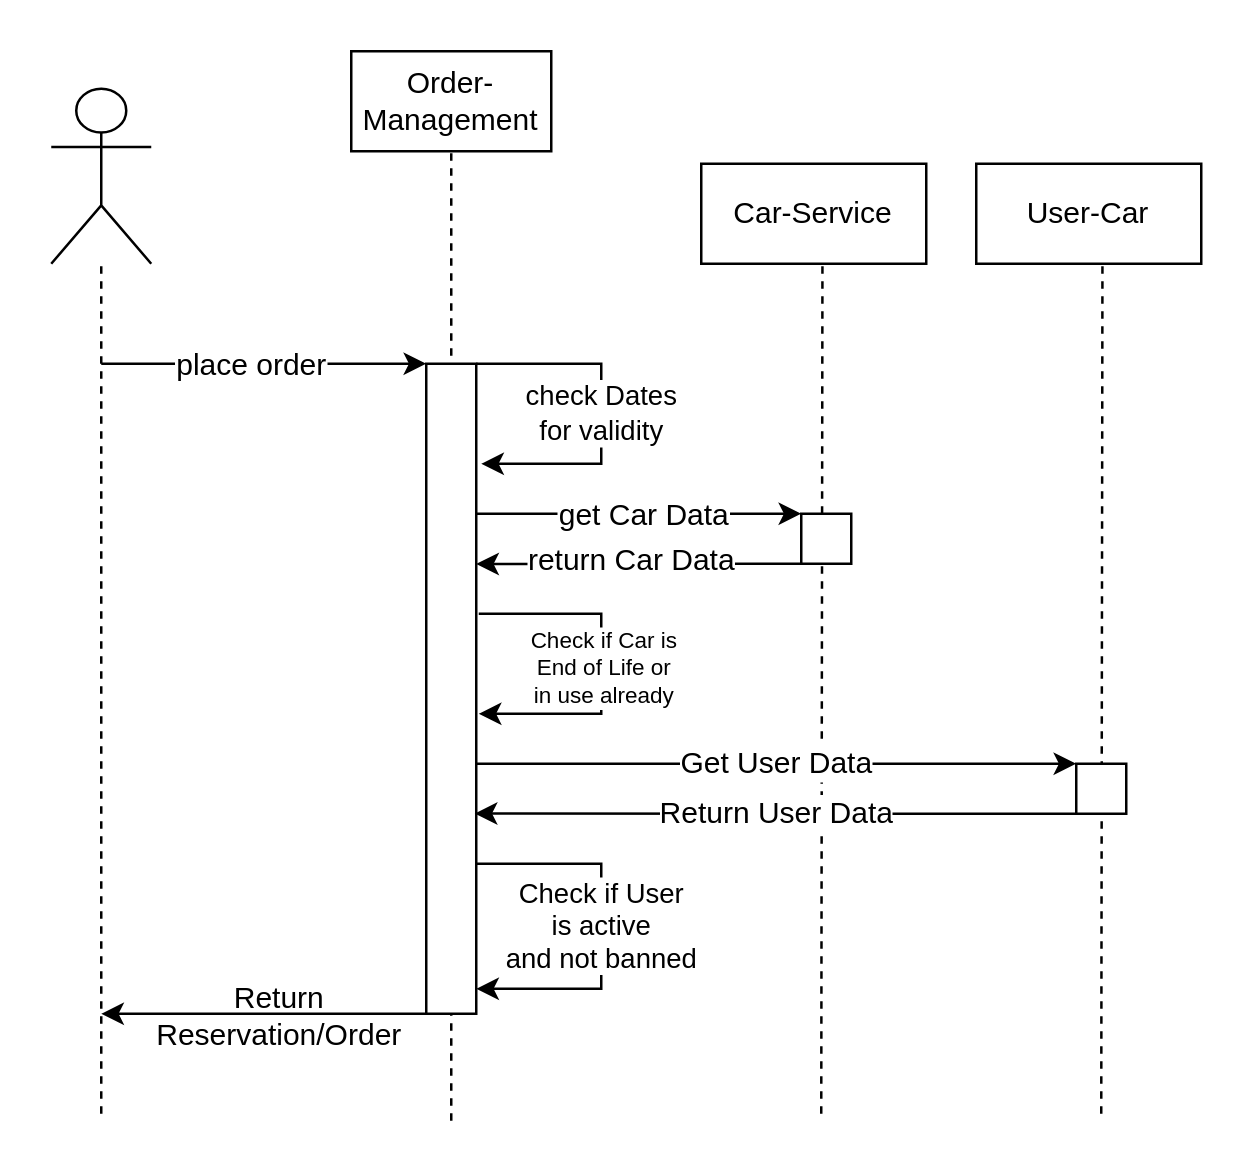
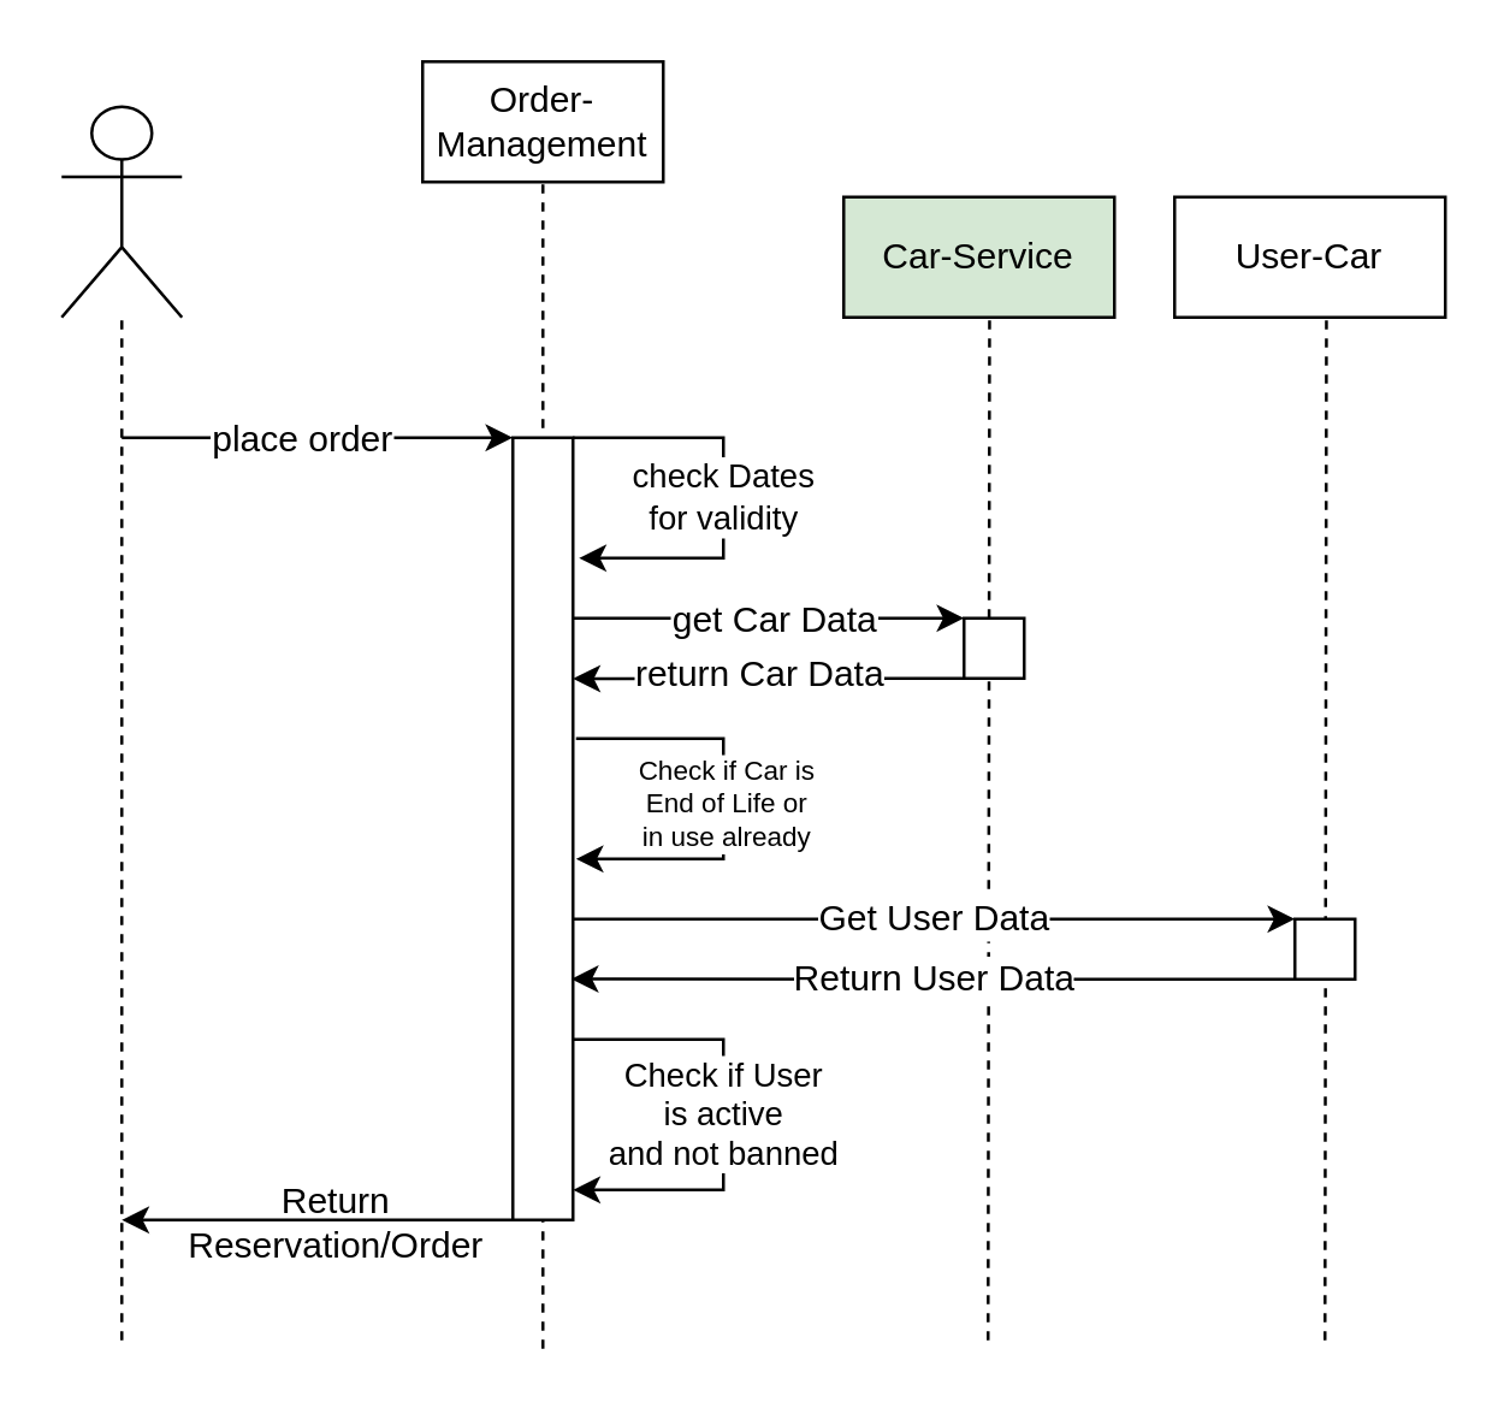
  <mxCell id="0" />
  <mxCell id="1" parent="0" />
  <mxCell id="2" value="" style="shape=umlActor;verticalLabelPosition=bottom;labelBackgroundColor=#ffffff;verticalAlign=top;html=1;outlineConnect=0;" vertex="1" parent="1"><mxGeometry x="20" y="35" width="40" height="70" as="geometry" /></mxCell>
  <mxCell id="3" value="" style="endArrow=none;dashed=1;html=1;" edge="1" parent="1" target="2"><mxGeometry width="50" height="50" relative="1" as="geometry"><mxPoint x="40" y="445" as="sourcePoint" /><mxPoint x="30" y="165" as="targetPoint" /></mxGeometry></mxCell>
  <mxCell id="4" value="Order-Management" style="rounded=0;whiteSpace=wrap;html=1;" vertex="1" parent="1"><mxGeometry x="140" y="20" width="80" height="40" as="geometry" /></mxCell>
  <mxCell id="5" value="" style="endArrow=none;dashed=1;html=1;entryX=0.5;entryY=1;entryDx=0;entryDy=0;" edge="1" parent="1" target="4"><mxGeometry width="50" height="50" relative="1" as="geometry"><mxPoint x="180" y="447.759" as="sourcePoint" /><mxPoint x="150" y="175" as="targetPoint" /></mxGeometry></mxCell>
  <mxCell id="6" value="" style="rounded=0;whiteSpace=wrap;html=1;" vertex="1" parent="1"><mxGeometry x="170" y="145" width="20" height="260" as="geometry" /></mxCell>
  <mxCell id="7" value="" style="endArrow=classic;html=1;" edge="1" parent="1"><mxGeometry width="50" height="50" relative="1" as="geometry"><mxPoint x="40" y="145" as="sourcePoint" /><mxPoint x="170" y="145" as="targetPoint" /></mxGeometry></mxCell>
  <mxCell id="8" value="place order" style="text;html=1;align=center;verticalAlign=middle;resizable=0;points=[];labelBackgroundColor=#ffffff;" vertex="1" connectable="0" parent="7"><mxGeometry x="-0.324" y="1" relative="1" as="geometry"><mxPoint x="15.86" y="1" as="offset" /></mxGeometry></mxCell>
  <mxCell id="9" value="check Dates &lt;br&gt;for validity" style="endArrow=classic;html=1;exitX=1;exitY=0;exitDx=0;exitDy=0;rounded=0;" edge="1" parent="1" source="6"><mxGeometry x="0.015" width="50" height="50" relative="1" as="geometry"><mxPoint x="200" y="195" as="sourcePoint" /><mxPoint x="192" y="185" as="targetPoint" /><Array as="points"><mxPoint x="240" y="145" /><mxPoint x="240" y="165" /><mxPoint x="240" y="185" /></Array><mxPoint as="offset" /></mxGeometry></mxCell>
- <mxCell id="10" value="Car-Service" style="rounded=0;whiteSpace=wrap;html=1;" vertex="1" parent="1"><mxGeometry x="280" y="65" width="90" height="40" as="geometry" /></mxCell>
+ <mxCell id="10" value="Car-Service" style="rounded=0;whiteSpace=wrap;html=1;fillColor=#d5e8d4;" vertex="1" parent="1"><mxGeometry x="280" y="65" width="90" height="40" as="geometry" /></mxCell>
  <mxCell id="11" value="" style="endArrow=none;dashed=1;html=1;" edge="1" parent="1"><mxGeometry width="50" height="50" relative="1" as="geometry"><mxPoint x="328" y="445" as="sourcePoint" /><mxPoint x="328.48" y="105" as="targetPoint" /></mxGeometry></mxCell>
  <mxCell id="12" value="" style="endArrow=classic;html=1;entryX=0;entryY=0;entryDx=0;entryDy=0;" edge="1" parent="1" target="14"><mxGeometry width="50" height="50" relative="1" as="geometry"><mxPoint x="190" y="205" as="sourcePoint" /><mxPoint x="330" y="205" as="targetPoint" /></mxGeometry></mxCell>
  <mxCell id="13" value="get Car Data" style="text;html=1;align=center;verticalAlign=middle;resizable=0;points=[];labelBackgroundColor=#ffffff;" vertex="1" connectable="0" parent="12"><mxGeometry x="-0.231" relative="1" as="geometry"><mxPoint x="16.33" as="offset" /></mxGeometry></mxCell>
  <mxCell id="14" value="" style="rounded=0;whiteSpace=wrap;html=1;" vertex="1" parent="1"><mxGeometry x="320" y="205" width="20" height="20" as="geometry" /></mxCell>
  <mxCell id="15" value="" style="endArrow=classic;html=1;exitX=0;exitY=1;exitDx=0;exitDy=0;entryX=1;entryY=0.308;entryDx=0;entryDy=0;entryPerimeter=0;" edge="1" parent="1" source="14" target="6"><mxGeometry width="50" height="50" relative="1" as="geometry"><mxPoint x="250" y="275" as="sourcePoint" /><mxPoint x="300" y="225" as="targetPoint" /></mxGeometry></mxCell>
  <mxCell id="16" value="return Car Data" style="text;html=1;align=center;verticalAlign=middle;resizable=0;points=[];labelBackgroundColor=#ffffff;" vertex="1" connectable="0" parent="15"><mxGeometry x="0.051" y="-2" relative="1" as="geometry"><mxPoint as="offset" /></mxGeometry></mxCell>
  <mxCell id="17" value="" style="endArrow=classic;html=1;rounded=0;" edge="1" parent="1"><mxGeometry width="50" height="50" relative="1" as="geometry"><mxPoint x="191" y="245" as="sourcePoint" /><mxPoint x="191" y="285" as="targetPoint" /><Array as="points"><mxPoint x="240" y="245" /><mxPoint x="240" y="285" /></Array></mxGeometry></mxCell>
  <mxCell id="18" value="Check if Car is &lt;br style=&quot;font-size: 9px;&quot;&gt;End of Life or &lt;br style=&quot;font-size: 9px;&quot;&gt;in use already" style="text;html=1;align=center;verticalAlign=middle;resizable=0;points=[];labelBackgroundColor=#ffffff;fontSize=9;" vertex="1" connectable="0" parent="17"><mxGeometry x="0.069" y="-1" relative="1" as="geometry"><mxPoint x="1" y="-3.6" as="offset" /></mxGeometry></mxCell>
  <mxCell id="19" value="User-Car" style="rounded=0;whiteSpace=wrap;html=1;" vertex="1" parent="1"><mxGeometry x="390" y="65" width="90" height="40" as="geometry" /></mxCell>
  <mxCell id="20" value="" style="endArrow=none;dashed=1;html=1;" edge="1" parent="1"><mxGeometry width="50" height="50" relative="1" as="geometry"><mxPoint x="440" y="445" as="sourcePoint" /><mxPoint x="440.48" y="105" as="targetPoint" /></mxGeometry></mxCell>
  <mxCell id="21" value="&lt;font style=&quot;font-size: 12px&quot;&gt;Get User Data&lt;/font&gt;" style="endArrow=classic;html=1;fontSize=9;entryX=0;entryY=0;entryDx=0;entryDy=0;" edge="1" parent="1" target="22"><mxGeometry width="50" height="50" relative="1" as="geometry"><mxPoint x="190" y="305" as="sourcePoint" /><mxPoint x="500" y="325" as="targetPoint" /></mxGeometry></mxCell>
  <mxCell id="22" value="" style="rounded=0;whiteSpace=wrap;html=1;" vertex="1" parent="1"><mxGeometry x="430" y="305" width="20" height="20" as="geometry" /></mxCell>
  <mxCell id="23" value="&lt;font style=&quot;font-size: 12px&quot;&gt;Return User Data&lt;/font&gt;" style="endArrow=classic;html=1;fontSize=9;exitX=0;exitY=1;exitDx=0;exitDy=0;entryX=0.969;entryY=0.692;entryDx=0;entryDy=0;entryPerimeter=0;" edge="1" parent="1" source="22" target="6"><mxGeometry width="50" height="50" relative="1" as="geometry"><mxPoint x="270" y="395" as="sourcePoint" /><mxPoint x="320" y="345" as="targetPoint" /></mxGeometry></mxCell>
  <mxCell id="24" value="Check if User &lt;br style=&quot;font-size: 11px;&quot;&gt;is active &lt;br style=&quot;font-size: 11px;&quot;&gt;and not banned" style="endArrow=classic;html=1;fontSize=11;rounded=0;" edge="1" parent="1"><mxGeometry width="50" height="50" relative="1" as="geometry"><mxPoint x="190" y="345" as="sourcePoint" /><mxPoint x="190" y="395" as="targetPoint" /><Array as="points"><mxPoint x="240" y="345" /><mxPoint x="240" y="395" /></Array></mxGeometry></mxCell>
  <mxCell id="25" value="" style="endArrow=classic;html=1;fontSize=9;exitX=0;exitY=1;exitDx=0;exitDy=0;" edge="1" parent="1" source="6"><mxGeometry width="50" height="50" relative="1" as="geometry"><mxPoint x="70" y="395" as="sourcePoint" /><mxPoint x="40" y="405" as="targetPoint" /></mxGeometry></mxCell>
  <mxCell id="26" value="Return &lt;br&gt;Reservation/Order" style="text;html=1;align=center;verticalAlign=middle;resizable=0;points=[];labelBackgroundColor=none;fontSize=12;" vertex="1" connectable="0" parent="25"><mxGeometry x="0.233" y="-2" relative="1" as="geometry"><mxPoint x="20.28" y="2" as="offset" /></mxGeometry></mxCell>
